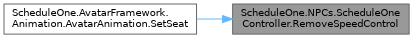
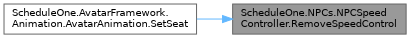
  digraph {
    rankdir=RL
    node [fontname=Helvetica fontsize=10 shape=box style=filled]
-   n1 [color=gray40 fillcolor=grey60 fontcolor=black height=0.2 label="ScheduleOne.NPCs.ScheduleOne\lController.RemoveSpeedControl" width=0.4]
+   n1 [color=gray40 fillcolor=grey60 fontcolor=black height=0.2 label="ScheduleOne.NPCs.NPCSpeed\lController.RemoveSpeedControl" width=0.4]
    n2 [color=grey40 fillcolor=white height=0.2 label="ScheduleOne.AvatarFramework.\lAnimation.AvatarAnimation.SetSeat" width=0.4]
    n1 -> n2 [color=steelblue1 dir=back fontname=Helvetica fontsize=10 labelfontname=Helvetica labelfontsize=10 style=solid]
  }
